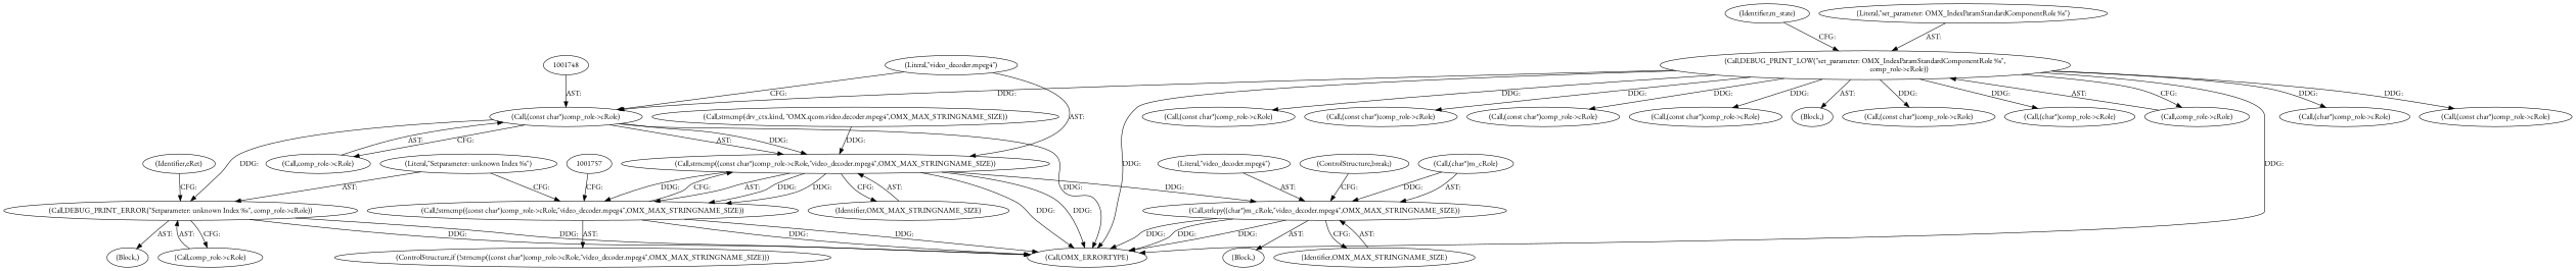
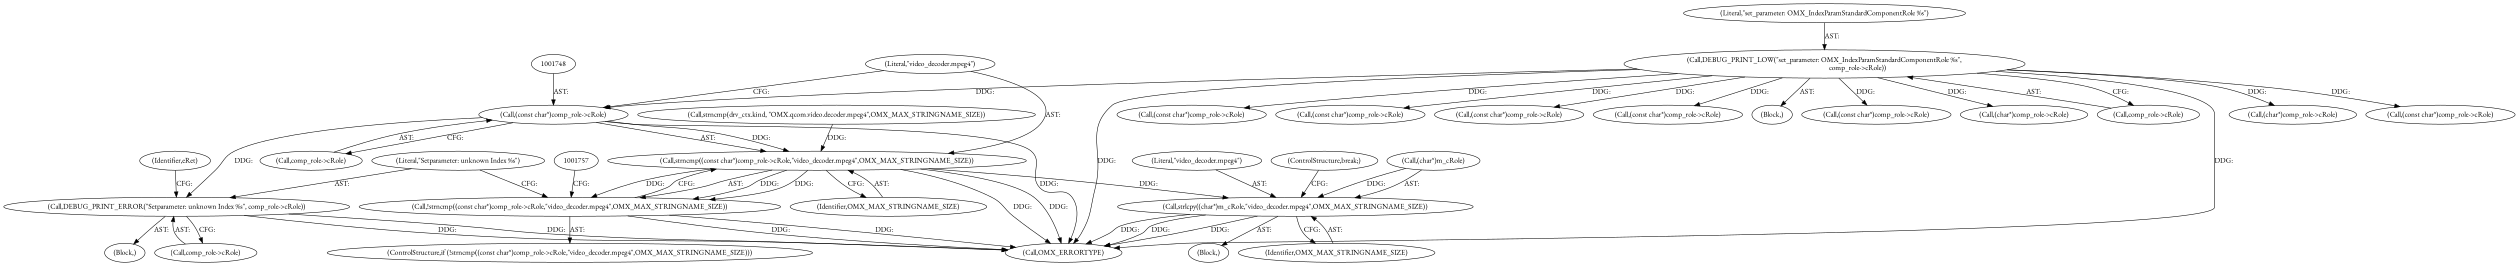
  digraph {
    fontname="EB Garamond"
    node [fontname="EB Garamond"]
    edge [fontname="EB Garamond"]
    n1 [label="(Call,(const char*)comp_role->cRole)"]
    n2 [label="(Call,strncmp((const char*)comp_role->cRole,\"video_decoder.mpeg4\",OMX_MAX_STRINGNAME_SIZE))"]
    n3 [label="(Call,DEBUG_PRINT_ERROR(\"Setparameter: unknown Index %s\", comp_role->cRole))"]
    n4 [label="(Call,comp_role->cRole)"]
    n5 [label="(Call,OMX_ERRORTYPE)"]
    n6 [label="(Call,!strncmp((const char*)comp_role->cRole,\"video_decoder.mpeg4\",OMX_MAX_STRINGNAME_SIZE))"]
    n7 [label="(Call,strlcpy((char*)m_cRole,\"video_decoder.mpeg4\",OMX_MAX_STRINGNAME_SIZE))"]
    n8 [label="(Identifier,OMX_MAX_STRINGNAME_SIZE)"]
    n9 [label="(Block,)"]
    n10 [label="(Call,comp_role->cRole)"]
    n11 [label="(Call,DEBUG_PRINT_LOW(\"set_parameter: OMX_IndexParamStandardComponentRole %s\",\n                                          comp_role->cRole))"]
    n12 [label="(Call,(char*)comp_role->cRole)"]
    n13 [label="(Call,(const char*)comp_role->cRole)"]
    n14 [label="(Call,(const char*)comp_role->cRole)"]
    n15 [label="(Call,(const char*)comp_role->cRole)"]
    n16 [label="(Call,(const char*)comp_role->cRole)"]
    n17 [label="(Call,(const char*)comp_role->cRole)"]
    n18 [label="(Block,)"]
    n19 [label="(Call,(const char*)comp_role->cRole)"]
    n20 [label="(Call,(char*)comp_role->cRole)"]
    n21 [label="(Call,comp_role->cRole)"]
    n22 [label="(ControlStructure,if (!strncmp((const char*)comp_role->cRole,\"video_decoder.mpeg4\",OMX_MAX_STRINGNAME_SIZE)))"]
    n23 [label="(Block,)"]
    n24 [label="(Identifier,OMX_MAX_STRINGNAME_SIZE)"]
    n25 [label="(Call,(char*)m_cRole)"]
    n26 [label="(Literal,\"Setparameter: unknown Index %s\")"]
-   n27 [label="(Identifier,m_state)"]
    n28 [label="(Literal,\"video_decoder.mpeg4\")"]
    n29 [label="(Literal,\"set_parameter: OMX_IndexParamStandardComponentRole %s\")"]
    n30 [label="(Literal,\"video_decoder.mpeg4\")"]
    n31 [label="(Call,strncmp(drv_ctx.kind, \"OMX.qcom.video.decoder.mpeg4\",OMX_MAX_STRINGNAME_SIZE))"]
    n32 [label="(Identifier,eRet)"]
    n33 [label="(ControlStructure,break;)"]
    1001748
    1001757
    n1 -> n2 [label="AST: "]
    n1 -> n2 [label="DDG: "]
    n1 -> n3 [label="DDG: "]
    n1 -> n4 [label="CFG: "]
    n1 -> n5 [label="DDG: "]
    n2 -> n5 [label="DDG: "]
    n2 -> n5 [label="DDG: "]
    n2 -> n6 [label="AST: "]
    n2 -> n6 [label="DDG: "]
    n2 -> n6 [label="DDG: "]
    n2 -> n6 [label="DDG: "]
    n2 -> n7 [label="DDG: "]
    n2 -> n8 [label="CFG: "]
    n3 -> n5 [label="DDG: "]
    n3 -> n5 [label="DDG: "]
    n3 -> n9 [label="AST: "]
    n3 -> n10 [label="CFG: "]
    n4 -> n1 [label="AST: "]
    n6 -> n2 [label="CFG: "]
    n6 -> n5 [label="DDG: "]
    n6 -> n5 [label="DDG: "]
    n6 -> n22 [label="AST: "]
    n7 -> n5 [label="DDG: "]
    n7 -> n5 [label="DDG: "]
    n7 -> n5 [label="DDG: "]
    n7 -> n23 [label="AST: "]
    n7 -> n24 [label="CFG: "]
    n8 -> n2 [label="AST: "]
    n10 -> n3 [label="AST: "]
    n11 -> n1 [label="DDG: "]
    n11 -> n5 [label="DDG: "]
    n11 -> n5 [label="DDG: "]
    n11 -> n12 [label="DDG: "]
    n11 -> n13 [label="DDG: "]
    n11 -> n14 [label="DDG: "]
    n11 -> n15 [label="DDG: "]
    n11 -> n16 [label="DDG: "]
    n11 -> n17 [label="DDG: "]
    n11 -> n18 [label="AST: "]
    n11 -> n19 [label="DDG: "]
    n11 -> n20 [label="DDG: "]
    n11 -> n21 [label="CFG: "]
    n21 -> n11 [label="AST: "]
    n24 -> n7 [label="AST: "]
    n25 -> n7 [label="AST: "]
    n25 -> n7 [label="DDG: "]
    n26 -> n3 [label="AST: "]
    n26 -> n6 [label="CFG: "]
-   n27 -> n11 [label="CFG: "]
    n28 -> n7 [label="AST: "]
    n29 -> n11 [label="AST: "]
    n30 -> n1 [label="CFG: "]
    n30 -> n2 [label="AST: "]
    n31 -> n2 [label="DDG: "]
    n32 -> n3 [label="CFG: "]
    n33 -> n7 [label="CFG: "]
    1001748 -> n1 [label="AST: "]
    1001757 -> n6 [label="CFG: "]
  }
